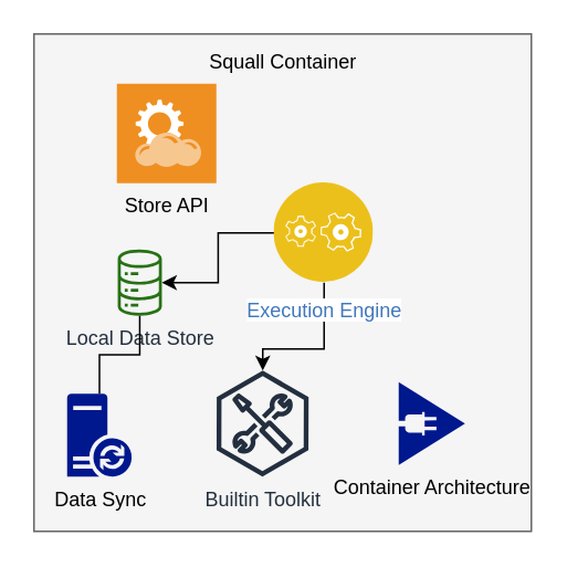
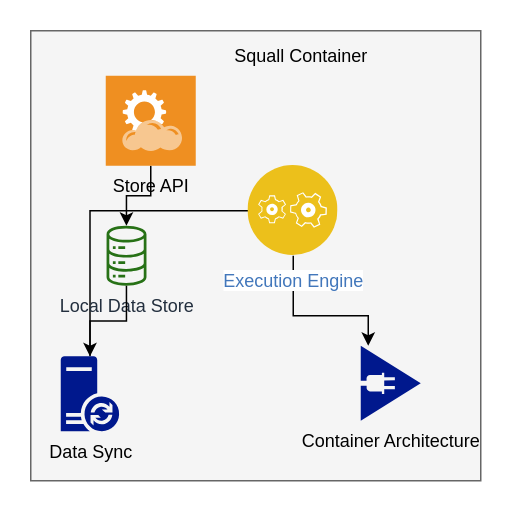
  <mxCell id="0" />
  <mxCell id="1" parent="0" />
  <mxCell id="2" value="" style="whiteSpace=wrap;html=1;aspect=fixed;fillColor=#f5f5f5;strokeColor=#666666;fontColor=#333333;" parent="1" vertex="1"><mxGeometry x="20" y="20" width="300" height="300" as="geometry" /></mxCell>
+ <mxCell id="3" style="edgeStyle=orthogonalEdgeStyle;rounded=0;orthogonalLoop=1;jettySize=auto;html=1;" parent="1" source="4" target="12" edge="1"><mxGeometry relative="1" as="geometry" /></mxCell>
  <mxCell id="4" value="Store API" style="shadow=0;dashed=0;html=1;strokeColor=none;fillColor=#EF8F21;labelPosition=center;verticalLabelPosition=bottom;verticalAlign=top;align=center;outlineConnect=0;shape=mxgraph.veeam.2d.restful_apis;" parent="1" vertex="1"><mxGeometry x="70" y="50" width="60" height="60" as="geometry" /></mxCell>
- <mxCell id="5" value="Squall Container" style="text;html=1;strokeColor=none;fillColor=none;align=center;verticalAlign=middle;whiteSpace=wrap;rounded=0;" parent="1" vertex="1"><mxGeometry x="117.5" y="27" width="105" height="20" as="geometry" /></mxCell>
- <mxCell id="7" style="edgeStyle=orthogonalEdgeStyle;rounded=0;orthogonalLoop=1;jettySize=auto;html=1;" parent="1" source="9" target="11" edge="1"><mxGeometry relative="1" as="geometry"><Array as="points"><mxPoint x="195" y="210" /><mxPoint x="158" y="210" /></Array></mxGeometry></mxCell>
- <mxCell id="8" style="edgeStyle=orthogonalEdgeStyle;rounded=0;orthogonalLoop=1;jettySize=auto;html=1;" parent="1" source="9" target="12" edge="1"><mxGeometry relative="1" as="geometry" /></mxCell>
+ <mxCell id="5" value="Squall Container" style="text;html=1;strokeColor=none;fillColor=none;align=center;verticalAlign=middle;whiteSpace=wrap;rounded=0;" parent="1" vertex="1"><mxGeometry x="147.5" y="27" width="105" height="20" as="geometry" /></mxCell>
+ <mxCell id="6" style="edgeStyle=orthogonalEdgeStyle;rounded=0;orthogonalLoop=1;jettySize=auto;html=1;" parent="1" source="9" target="10" edge="1"><mxGeometry relative="1" as="geometry"><Array as="points"><mxPoint x="195" y="210" /><mxPoint x="245" y="210" /></Array></mxGeometry></mxCell>
+ <mxCell id="8" style="edgeStyle=orthogonalEdgeStyle;rounded=0;orthogonalLoop=1;jettySize=auto;html=1;" parent="1" source="9" target="14" edge="1"><mxGeometry relative="1" as="geometry" /></mxCell>
  <mxCell id="9" value="Execution Engine" style="aspect=fixed;perimeter=ellipsePerimeter;html=1;align=center;shadow=0;dashed=0;fontColor=#4277BB;labelBackgroundColor=#ffffff;fontSize=12;spacingTop=3;image;image=img/lib/ibm/applications/application_logic.svg;" parent="1" vertex="1"><mxGeometry x="165" y="110" width="60" height="60" as="geometry" /></mxCell>
  <mxCell id="10" value="Container Architecture" style="aspect=fixed;pointerEvents=1;shadow=0;dashed=0;html=1;strokeColor=none;labelPosition=center;verticalLabelPosition=bottom;verticalAlign=top;align=center;fillColor=#00188D;shape=mxgraph.mscae.enterprise.plug_and_play" parent="1" vertex="1"><mxGeometry x="240" y="230" width="40" height="50" as="geometry" /></mxCell>
- <mxCell id="11" value="Builtin Toolkit" style="outlineConnect=0;fontColor=#232F3E;gradientColor=none;fillColor=#232F3E;strokeColor=none;dashed=0;verticalLabelPosition=bottom;verticalAlign=top;align=center;html=1;fontSize=12;fontStyle=0;aspect=fixed;pointerEvents=1;shape=mxgraph.aws4.external_toolkit;" parent="1" vertex="1"><mxGeometry x="130" y="223" width="55.79" height="64" as="geometry" /></mxCell>
  <mxCell id="12" value="Local Data Store" style="outlineConnect=0;fontColor=#232F3E;gradientColor=none;fillColor=#277116;strokeColor=none;dashed=0;verticalLabelPosition=bottom;verticalAlign=top;align=center;html=1;fontSize=12;fontStyle=0;aspect=fixed;pointerEvents=1;shape=mxgraph.aws4.iot_analytics_data_store;" parent="1" vertex="1"><mxGeometry x="70" y="150" width="27.69" height="40" as="geometry" /></mxCell>
  <mxCell id="13" style="edgeStyle=orthogonalEdgeStyle;rounded=0;orthogonalLoop=1;jettySize=auto;html=1;endArrow=none;" edge="1" parent="1" source="14" target="12"><mxGeometry relative="1" as="geometry" /></mxCell>
  <mxCell id="14" value="Data Sync" style="aspect=fixed;pointerEvents=1;shadow=0;dashed=0;html=1;strokeColor=none;labelPosition=center;verticalLabelPosition=bottom;verticalAlign=top;align=center;fillColor=#00188D;shape=mxgraph.mscae.enterprise.database_synchronization" vertex="1" parent="1"><mxGeometry x="40" y="237" width="39" height="50" as="geometry" /></mxCell>
